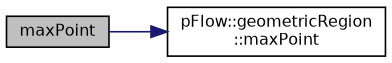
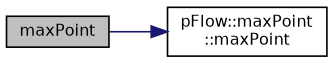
  digraph {
    rankdir=LR
    node [color=black fontname=Helvetica fontsize=10 shape=record style=filled]
    n1 [fillcolor=grey75 fontcolor=black height=0.2 label=maxPoint width=0.4]
-   n2 [fillcolor=white height=0.2 label="pFlow::geometricRegion\l::maxPoint" width=0.4]
+   n2 [fillcolor=white height=0.2 label="pFlow::maxPoint\l::maxPoint" width=0.4]
    n1 -> n2 [color=midnightblue fontname=Helvetica fontsize=10 labelfontname=Helvetica labelfontsize=10 style=solid]
  }
